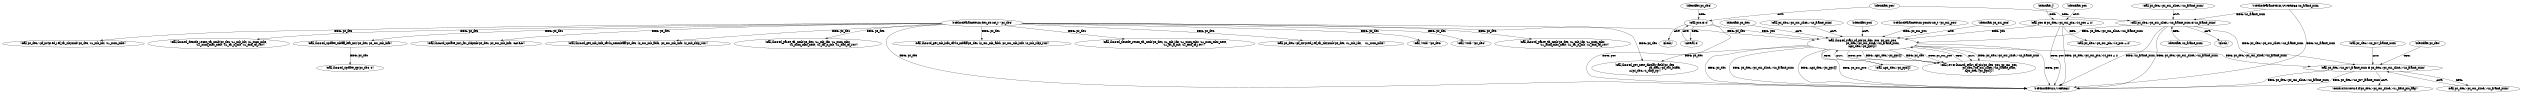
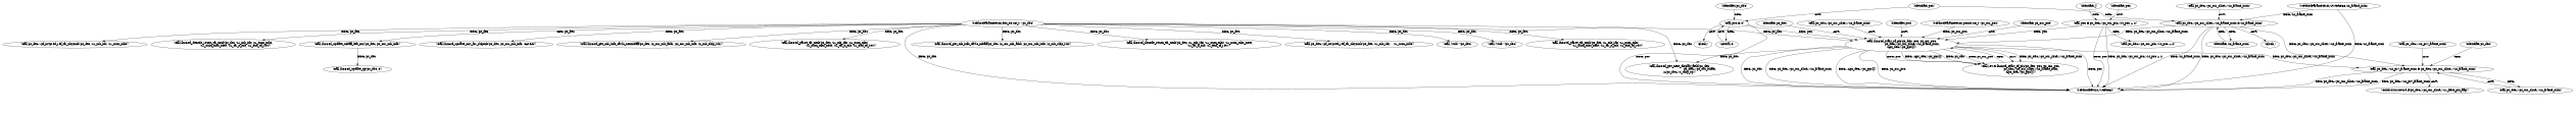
  digraph {
    n1 [label="(Call,ps_dec->u2_prv_frame_num = ps_dec->ps_cur_slice->u2_frame_num)"]
    n2 [label="(Call,ps_dec->ps_cur_slice->u2_frame_num)"]
    n3 [label="(MethodReturn,WORD32)"]
    n4 [label="(ControlStructure,if(ps_dec->ps_cur_slice->u1_field_pic_flag))"]
    n5 [label="(Call,ps_dec->ps_cur_slice->u2_frame_num = u2_frame_num)"]
    n6 [label="(Call,ih264d_start_of_pic(ps_dec, poc, ps_cur_poc,\n                        ps_dec->ps_cur_slice->u2_frame_num,\n &ps_dec->ps_pps[j]))"]
    n7 [label="(Identifier,u2_frame_num)"]
    n8 [label="(Block,)"]
-   n9 [label="(Call,&ps_dec->ps_pps[j])"]
    n10 [label="(Call,ret = ih264d_start_of_pic(ps_dec, poc, ps_cur_poc,\n                        ps_dec->ps_cur_slice->u2_frame_num,\n &ps_dec->ps_pps[j]))"]
    n11 [label="(Call,ih264d_get_next_display_field(ps_dec,\n                                              ps_dec->ps_out_buffer,\n &(ps_dec->s_disp_op)))"]
    n12 [label="(MethodParameterIn,UWORD66 u2_frame_num)"]
    n13 [label="(MethodParameterIn,dec_struct_t * ps_dec)"]
    n14 [label="(Call,ih264d_get_mb_info_cavlc_mbaff(ps_dec, i2_cur_mb_addr, ps_cur_mb_info, i2_mb_skip_run))"]
    n15 [label="(Call,ih264d_decode_recon_tfr_nmb(ps_dec, u1_mb_idx, u1_num_mbs, u1_num_mbs_next,\n                                            u1_tfr_n_mb, u1_end_of_row))"]
    n16 [label="(Call,ps_dec->pf_mvpred_ref_tfr_nby2mb(ps_dec, u1_mb_idx,    u1_num_mbs))"]
    n17 [label="(Call,ih264d_update_mbaff_left_nnz(ps_dec, ps_cur_mb_info))"]
    n18 [label="(Call,(void *)ps_dec)"]
    n19 [label="(Call,(void *)ps_dec)"]
    n20 [label="(Call,ih264d_parse_tfr_nmb(ps_dec, u1_mb_idx, u1_num_mbs,\n                            u1_num_mbs_next, u1_tfr_n_mb, u1_end_of_row))"]
    n21 [label="(Call,ps_dec->pf_mvpred_ref_tfr_nby2mb(ps_dec, u1_mb_idx, u1_num_mbs))"]
    n22 [label="(Call,ih264d_decode_recon_tfr_nmb(ps_dec, u1_mb_idx, u1_num_mbs,\n                            u1_num_mbs_next, u1_tfr_n_mb, u1_end_of_row))"]
    n23 [label="(Call,ih264d_update_nnz_for_skipmb(ps_dec, ps_cur_mb_info, CAVLC))"]
    n24 [label="(Call,ih264d_get_mb_info_cavlc_nonmbaff(ps_dec, i2_cur_mb_addr, ps_cur_mb_info, i2_mb_skip_run))"]
    n25 [label="(Call,ih264d_parse_tfr_nmb(ps_dec, u1_mb_idx, u1_num_mbs,\n                                     u1_num_mbs_next, u1_tfr_n_mb, u1_end_of_row))"]
    n26 [label="(Call,ih264d_update_qp(ps_dec, 0))"]
    n27 [label="(Call,poc = ps_dec->ps_cur_pic->i4_poc + 2)"]
    n28 [label="(Call,ps_dec->ps_cur_pic->i4_poc + 2)"]
    n29 [label="(Call,poc = 0)"]
    n30 [label="(Literal,0)"]
    n31 [label="(Block,)"]
    n32 [label="(MethodParameterIn,pocstruct_t *ps_cur_poc)"]
    n33 [label="(Identifier,ps_dec)"]
    n34 [label="(Call,ps_dec->ps_cur_slice->u2_frame_num)"]
    n35 [label="(Identifier,ps_cur_poc)"]
    n36 [label="(Call,ps_dec->u2_prv_frame_num)"]
    n37 [label="(Identifier,poc)"]
    n38 [label="(Identifier,poc)"]
    n39 [label="(Identifier,ps_dec)"]
    n40 [label="(Identifier,j)"]
    n41 [label="(Call,ps_dec->ps_cur_slice->u2_frame_num)"]
    n42 [label="(Identifier,poc)"]
    n43 [label="(Identifier,ps_dec)"]
    n1 -> n2 [label="CFG: "]
    n1 -> n3 [label="DDG: ps_dec->ps_cur_slice->u2_frame_num"]
    n1 -> n3 [label="DDG: ps_dec->u2_prv_frame_num"]
    n1 -> n4 [label="AST: "]
    n2 -> n1 [label="AST: "]
    n5 -> n1 [label="DDG: ps_dec->ps_cur_slice->u2_frame_num"]
    n5 -> n3 [label="DDG: ps_dec->ps_cur_slice->u2_frame_num"]
    n5 -> n3 [label="DDG: u2_frame_num"]
    n5 -> n6 [label="DDG: ps_dec->ps_cur_slice->u2_frame_num"]
+   n5 -> n7 [label="CFG: "]
    n5 -> n8 [label="AST: "]
    n6 -> n1 [label="DDG: ps_dec->ps_cur_slice->u2_frame_num"]
    n6 -> n3 [label="DDG: ps_dec"]
    n6 -> n3 [label="DDG: ps_dec->ps_cur_slice->u2_frame_num"]
    n6 -> n3 [label="DDG: &ps_dec->ps_pps[j]"]
    n6 -> n3 [label="DDG: ps_cur_poc"]
    n6 -> n3 [label="DDG: poc"]
-   n6 -> n9 [label="CFG: "]
    n6 -> n10 [label="AST: "]
    n6 -> n10 [label="DDG: ps_dec->ps_cur_slice->u2_frame_num"]
    n6 -> n10 [label="DDG: poc"]
    n6 -> n10 [label="DDG: &ps_dec->ps_pps[j]"]
    n6 -> n10 [label="DDG: ps_dec"]
    n6 -> n10 [label="DDG: ps_cur_poc"]
    n6 -> n11 [label="DDG: ps_dec"]
    n7 -> n5 [label="CFG: "]
-   n9 -> n6 [label="AST: "]
    n10 -> n6 [label="CFG: "]
    n12 -> n3 [label="DDG: u2_frame_num"]
    n12 -> n5 [label="DDG: u2_frame_num"]
    n13 -> n3 [label="DDG: ps_dec"]
    n13 -> n6 [label="DDG: ps_dec"]
    n13 -> n11 [label="DDG: ps_dec"]
    n13 -> n14 [label="DDG: ps_dec"]
    n13 -> n15 [label="DDG: ps_dec"]
    n13 -> n16 [label="DDG: ps_dec"]
-   n13 -> n17 [label="DDG: ps_dec"]
+   n13 -> n17 [label="CFG: ps_dec"]
    n13 -> n18 [label="DDG: ps_dec"]
    n13 -> n19 [label="DDG: ps_dec"]
    n13 -> n20 [label="DDG: ps_dec"]
    n13 -> n21 [label="DDG: ps_dec"]
    n13 -> n22 [label="DDG: ps_dec"]
    n13 -> n23 [label="DDG: ps_dec"]
    n13 -> n24 [label="DDG: ps_dec"]
    n13 -> n25 [label="DDG: ps_dec"]
    n17 -> n26 [label="DDG: ps_dec"]
    n27 -> n3 [label="DDG: ps_dec->ps_cur_pic->i4_poc + 2"]
    n27 -> n3 [label="DDG: poc"]
    n27 -> n6 [label="DDG: poc"]
    n27 -> n28 [label="CFG: "]
    n29 -> n3 [label="DDG: poc"]
    n29 -> n6 [label="DDG: poc"]
    n29 -> n30 [label="CFG: "]
    n29 -> n31 [label="AST: "]
    n30 -> n29 [label="AST: "]
    n32 -> n6 [label="DDG: ps_cur_poc"]
    n33 -> n29 [label="CFG: "]
    n34 -> n5 [label="AST: "]
    n35 -> n6 [label="AST: "]
    n36 -> n1 [label="AST: "]
    n37 -> n5 [label="CFG: "]
    n37 -> n29 [label="AST: "]
    n38 -> n27 [label="AST: "]
    n39 -> n6 [label="AST: "]
    n40 -> n27 [label="CFG: "]
    n41 -> n6 [label="AST: "]
    n42 -> n6 [label="AST: "]
    n43 -> n1 [label="CFG: "]
  }
